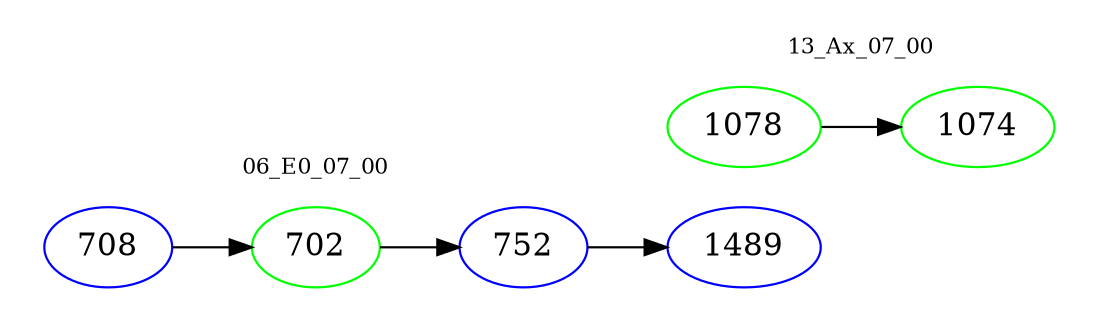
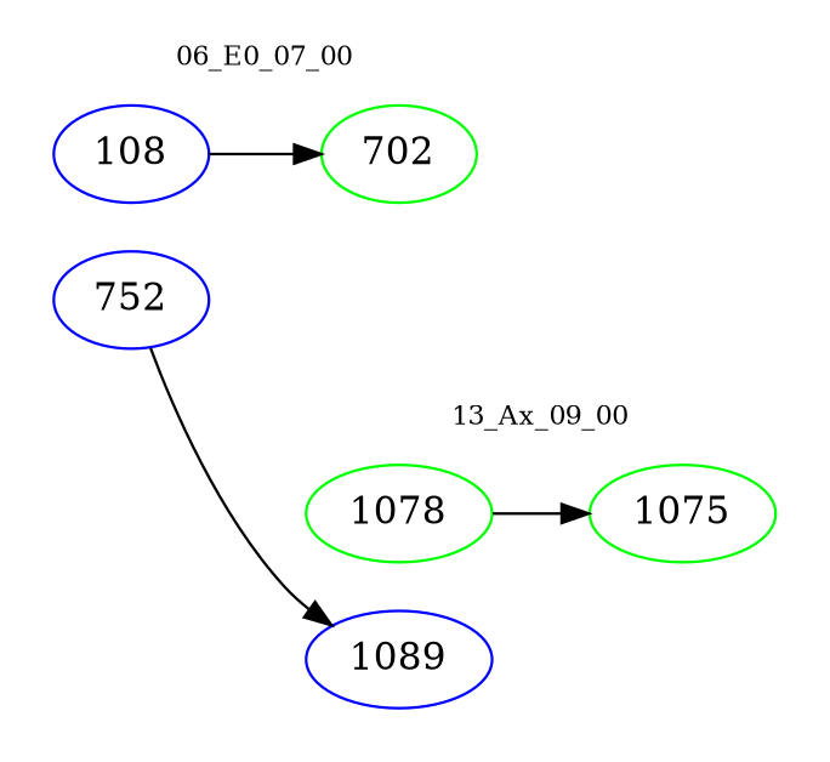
  digraph {
    rankdir=LR
    node [color=green]
    edge [color=black]
    n1 [label=1078]
-   n2 [label=1074]
-   n3 [color=blue label=1489]
-   n4 [color=blue label=708]
+   n2 [label=1075]
+   n3 [color=blue label=1089]
+   n4 [color=blue label=108]
    n5 [label=702]
    n6 [color=blue label=752]
    subgraph cluster_1 {
      color=white
      fontsize=10
-     label="13_Ax_07_00"
+     label="13_Ax_09_00"
      n1
      n2
      n3
    }
    subgraph cluster_2 {
      color=white
      fontsize=10
      label="06_E0_07_00"
      n4
      n5
      n6
    }
    n1 -> n2
    n4 -> n5
-   n5 -> n6
    n6 -> n3
  }
